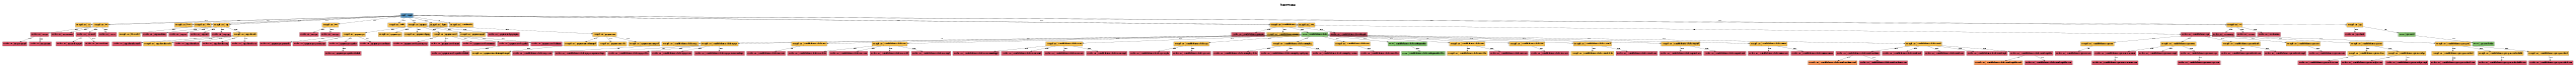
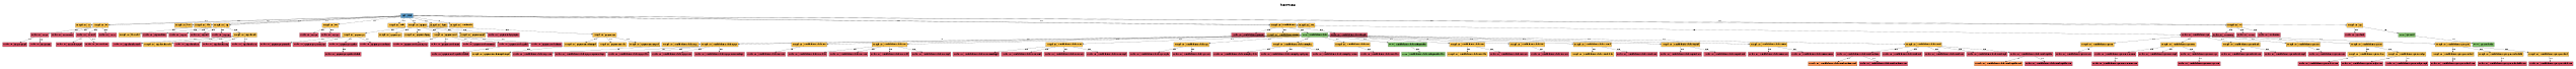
  digraph {
    fontname=Helvetica
    fontsize=36
    label=hermes
    labelloc=t
    rankdir=TB
    splines=line
    node [fillcolor="#db5367" fontname=monospace fontsize=10 shape=record style=filled]
    edge [color="#000000" constraint=true fontname=monospace fontsize=10 style=solid]
-   n1 [fillcolor="#5397c8" label="crate|storage"]
+   n1 [fillcolor="#5397c8" label="crate|hermes"]
    n2 [fillcolor="#f8c04c" label="pub(crate) mod|app"]
    n3 [fillcolor="#f8c04c" label="pub(crate) mod|cli"]
    n4 [fillcolor="#f8c04c" label="pub(crate) mod|errors"]
    n5 [fillcolor="#f8c04c" label="pub(crate) mod|event"]
    n6 [fillcolor="#f8c04c" label="pub(crate) mod|hdf5"]
    n7 [fillcolor="#f8c04c" label="pub(crate) mod|ipfs"]
    n8 [fillcolor="#f8c04c" label="pub(crate) mod|logger"]
    n9 [fillcolor="#f8c04c" label="pub(crate) mod|packaging"]
    n10 [fillcolor="#f8c04c" label="pub(crate) mod|reactor"]
    n11 [fillcolor="#f8c04c" label="pub(crate) mod|runtime_context"]
    n12 [fillcolor="#f8c04c" label="pub(crate) mod|runtime_extensions"]
    n13 [fillcolor="#f8c04c" label="pub(crate) mod|utils"]
    n14 [fillcolor="#f8c04c" label="pub(crate) mod|vfs"]
    n15 [fillcolor="#f8c04c" label="pub(crate) mod|wasm"]
    n16 [label="pub(self) mod|cli::app"]
    n17 [label="pub(self) mod|cli::build_info"]
    n18 [label="pub(self) mod|cli::module"]
    n19 [label="pub(self) mod|cli::run"]
    n20 [label="pub(self) mod|cli::app::package"]
    n21 [label="pub(self) mod|cli::app::sign"]
    n22 [label="pub(self) mod|cli::module::package"]
    n23 [label="pub(self) mod|cli::module::sign"]
    n24 [fillcolor="#f8c04c" label="pub(crate) mod|event::queue"]
    n25 [label="pub(self) mod|hdf5::compression"]
    n26 [label="pub(self) mod|hdf5::dir"]
    n27 [label="pub(self) mod|hdf5::file"]
    n28 [label="pub(self) mod|hdf5::path"]
    n29 [fillcolor="#f8c04c" label="pub(crate) mod|hdf5::resources"]
    n30 [label="pub(self) mod|hdf5::resources::builder"]
    n31 [fillcolor="#f8c04c" label="pub(crate) mod|hdf5::resources::bytes"]
    n32 [label="pub(self) mod|hdf5::resources::fs"]
    n33 [label="pub(self) mod|hdf5::resources::hdf5"]
    n34 [label="pub(self) mod|hdf5::resources::uri"]
    n35 [label="pub(self) mod|ipfs::api"]
    n36 [label="pub(self) mod|ipfs::task"]
    n37 [fillcolor="#f8c04c" label="pub(crate) mod|packaging::app"]
    n38 [fillcolor="#f8c04c" label="pub(crate) mod|packaging::hash"]
    n39 [fillcolor="#f8c04c" label="pub(crate) mod|packaging::metadata"]
    n40 [fillcolor="#f8c04c" label="pub(crate) mod|packaging::module"]
    n41 [fillcolor="#f8c04c" label="pub(crate) mod|packaging::package"]
    n42 [label="pub(self) mod|packaging::schema_validation"]
    n43 [fillcolor="#f8c04c" label="pub(crate) mod|packaging::sign"]
    n44 [label="pub(self) mod|packaging::app::app_builder"]
    n45 [label="pub(self) mod|packaging::app::author_payload"]
    n46 [label="pub(self) mod|packaging::app::manifest"]
    n47 [label="pub(self) mod|packaging::app::module_info"]
    n48 [label="pub(self) mod|packaging::app::manifest::serde_def"]
    n49 [label="pub(self) mod|packaging::module::author_payload"]
    n50 [label="pub(self) mod|packaging::module::config"]
    n51 [label="pub(self) mod|packaging::module::config_info"]
    n52 [label="pub(self) mod|packaging::module::manifest"]
    n53 [label="pub(self) mod|packaging::module::settings"]
    n54 [label="pub(self) mod|packaging::module::manifest::serde_def"]
    n55 [fillcolor="#f8c04c" label="pub(crate) mod|packaging::sign::certificate"]
    n56 [fillcolor="#f8c04c" label="pub(crate) mod|packaging::sign::keys"]
    n57 [fillcolor="#f8c04c" label="pub(crate) mod|packaging::sign::signature"]
    n58 [fillcolor="#f8c04c" label="pub(crate) mod|packaging::sign::certificate::storage"]
    n59 [label="pub(self) mod|runtime_extensions::app_config"]
    n60 [fillcolor="#f8c04c" label="pub(crate) mod|runtime_extensions::bindings"]
    n61 [fillcolor="#81c169" label="pub mod|runtime_extensions::hermes"]
    n62 [label="pub(self) mod|runtime_extensions::resource_manager"]
    n63 [label="pub(self) mod|runtime_extensions::wasi"]
    n64 [fillcolor="#f8c04c" label="pub(crate) mod|runtime_extensions::hermes::binary"]
    n65 [fillcolor="#f8c04c" label="pub(crate) mod|runtime_extensions::hermes::cardano"]
    n66 [fillcolor="#f8c04c" label="pub(crate) mod|runtime_extensions::hermes::cbor"]
    n67 [fillcolor="#f8c04c" label="pub(crate) mod|runtime_extensions::hermes::cron"]
    n68 [fillcolor="#f8c04c" label="pub(crate) mod|runtime_extensions::hermes::crypto"]
    n69 [fillcolor="#f8c04c" label="pub(crate) mod|runtime_extensions::hermes::hash"]
    n70 [fillcolor="#f8c04c" label="pub(crate) mod|runtime_extensions::hermes::http_gateway"]
    n71 [fillcolor="#f8c04c" label="pub(crate) mod|runtime_extensions::hermes::init"]
    n72 [fillcolor="#81c169" label="pub mod|runtime_extensions::hermes::integration_test"]
    n73 [fillcolor="#f8c04c" label="pub(crate) mod|runtime_extensions::hermes::ipfs"]
    n74 [fillcolor="#f8c04c" label="pub(crate) mod|runtime_extensions::hermes::json"]
    n75 [fillcolor="#f8c04c" label="pub(crate) mod|runtime_extensions::hermes::kv_store"]
    n76 [fillcolor="#f8c04c" label="pub(crate) mod|runtime_extensions::hermes::localtime"]
    n77 [fillcolor="#f8c04c" label="pub(crate) mod|runtime_extensions::hermes::logging"]
    n78 [fillcolor="#f8c04c" label="pub(crate) mod|runtime_extensions::hermes::sqlite"]
    n79 [label="pub(self) mod|runtime_extensions::hermes::binary::host"]
    n80 [label="pub(self) mod|runtime_extensions::hermes::cardano::chain_follower_task"]
    n81 [label="pub(self) mod|runtime_extensions::hermes::cardano::event"]
    n82 [label="pub(self) mod|runtime_extensions::hermes::cardano::host"]
    n83 [label="pub(self) mod|runtime_extensions::hermes::cardano::tokio_runtime_task"]
    n84 [label="pub(self) mod|runtime_extensions::hermes::cbor::host"]
    n85 [label="pub(self) mod|runtime_extensions::hermes::cron::event"]
    n86 [label="pub(self) mod|runtime_extensions::hermes::cron::host"]
    n87 [label="pub(self) mod|runtime_extensions::hermes::cron::queue"]
    n88 [label="pub(self) mod|runtime_extensions::hermes::cron::state"]
    n89 [label="pub(self) mod|runtime_extensions::hermes::crypto::bip32_ed25519"]
    n90 [label="pub(self) mod|runtime_extensions::hermes::crypto::bip39"]
    n91 [label="pub(self) mod|runtime_extensions::hermes::crypto::host"]
    n92 [label="pub(self) mod|runtime_extensions::hermes::crypto::state"]
    n93 [label="pub(self) mod|runtime_extensions::hermes::hash::blake2b"]
    n94 [label="pub(self) mod|runtime_extensions::hermes::hash::host"]
    n95 [label="pub(self) mod|runtime_extensions::hermes::http_gateway::event"]
    n96 [label="pub(self) mod|runtime_extensions::hermes::http_gateway::gateway_task"]
    n97 [label="pub(self) mod|runtime_extensions::hermes::http_gateway::routing"]
    n98 [label="pub(self) mod|runtime_extensions::hermes::init::event"]
    n99 [fillcolor="#81c169" label="pub mod|runtime_extensions::hermes::integration_test::event"]
    n100 [fillcolor="#f8c04c" label="pub(crate) mod|runtime_extensions::hermes::ipfs::event"]
    n101 [label="pub(self) mod|runtime_extensions::hermes::ipfs::host"]
    n102 [label="pub(self) mod|runtime_extensions::hermes::json::host"]
    n103 [fillcolor="#f8c04c" label="pub(crate) mod|runtime_extensions::hermes::kv_store::event"]
    n104 [label="pub(self) mod|runtime_extensions::hermes::kv_store::host"]
    n105 [label="pub(self) mod|runtime_extensions::hermes::localtime::host"]
    n106 [label="pub(self) mod|runtime_extensions::hermes::localtime::time"]
    n107 [label="pub(self) mod|runtime_extensions::hermes::logging::host"]
    n108 [label="pub(self) mod|runtime_extensions::hermes::logging::log_msg"]
    n109 [label="pub(self) mod|runtime_extensions::hermes::sqlite::connection"]
    n110 [label="pub(self) mod|runtime_extensions::hermes::sqlite::core"]
    n111 [label="pub(self) mod|runtime_extensions::hermes::sqlite::host"]
    n112 [label="pub(self) mod|runtime_extensions::hermes::sqlite::state"]
    n113 [label="pub(self) mod|runtime_extensions::hermes::sqlite::statement"]
    n114 [fillcolor="#fe9454" label="pub(super) mod|runtime_extensions::hermes::sqlite::connection::core"]
    n115 [label="pub(self) mod|runtime_extensions::hermes::sqlite::connection::host"]
    n116 [fillcolor="#fe9454" label="pub(super) mod|runtime_extensions::hermes::sqlite::statement::core"]
    n117 [label="pub(self) mod|runtime_extensions::hermes::sqlite::statement::host"]
    n118 [fillcolor="#f8c04c" label="pub(crate) mod|runtime_extensions::wasi::cli"]
    n119 [fillcolor="#f8c04c" label="pub(crate) mod|runtime_extensions::wasi::clocks"]
    n120 [fillcolor="#f8c04c" label="pub(crate) mod|runtime_extensions::wasi::filesystem"]
    n121 [fillcolor="#f8c04c" label="pub(crate) mod|runtime_extensions::wasi::http"]
    n122 [fillcolor="#f8c04c" label="pub(crate) mod|runtime_extensions::wasi::io"]
    n123 [fillcolor="#f8c04c" label="pub(crate) mod|runtime_extensions::wasi::random"]
    n124 [label="pub(self) mod|runtime_extensions::wasi::cli::host"]
    n125 [label="pub(self) mod|runtime_extensions::wasi::clocks::monotonic"]
    n126 [label="pub(self) mod|runtime_extensions::wasi::clocks::state"]
    n127 [label="pub(self) mod|runtime_extensions::wasi::clocks::wall"]
    n128 [label="pub(self) mod|runtime_extensions::wasi::clocks::monotonic::host"]
    n129 [label="pub(self) mod|runtime_extensions::wasi::clocks::wall::host"]
    n130 [label="pub(self) mod|runtime_extensions::wasi::filesystem::host"]
    n131 [label="pub(self) mod|runtime_extensions::wasi::filesystem::state"]
    n132 [label="pub(self) mod|runtime_extensions::wasi::http::host"]
    n133 [fillcolor="#f8c04c" label="pub(crate) mod|runtime_extensions::wasi::io::error"]
    n134 [fillcolor="#f8c04c" label="pub(crate) mod|runtime_extensions::wasi::io::streams"]
    n135 [label="pub(self) mod|runtime_extensions::wasi::io::error::host"]
    n136 [label="pub(self) mod|runtime_extensions::wasi::io::streams::host"]
    n137 [label="pub(self) mod|runtime_extensions::wasi::io::streams::state"]
    n138 [fillcolor="#f8c04c" label="pub(crate) mod|runtime_extensions::wasi::random::insecure"]
    n139 [fillcolor="#f8c04c" label="pub(crate) mod|runtime_extensions::wasi::random::insecure_seed"]
    n140 [fillcolor="#f8c04c" label="pub(crate) mod|runtime_extensions::wasi::random::secure"]
    n141 [label="pub(self) mod|runtime_extensions::wasi::random::insecure::host"]
    n142 [label="pub(self) mod|runtime_extensions::wasi::random::insecure_seed::host"]
    n143 [label="pub(self) mod|runtime_extensions::wasi::random::secure::host"]
    n144 [label="pub(self) mod|vfs::bootstrap"]
    n145 [label="pub(self) mod|vfs::ipfs"]
    n146 [label="pub(self) mod|vfs::permission"]
    n147 [label="pub(self) mod|wasm::engine"]
    n148 [fillcolor="#81c169" label="pub mod|wasm::module"]
    n149 [fillcolor="#81c169" label="pub mod|wasm::module::bench"]
    n1 -> n2 [label=owns]
    n1 -> n3 [label=owns]
    n1 -> n4 [label=owns]
    n1 -> n5 [label=owns]
    n1 -> n6 [label=owns]
    n1 -> n7 [label=owns]
    n1 -> n8 [label=owns]
    n1 -> n9 [label=owns]
    n1 -> n10 [label=owns]
    n1 -> n11 [label=owns]
    n1 -> n12 [label=owns]
    n1 -> n13 [label=owns]
    n1 -> n14 [label=owns]
    n1 -> n15 [label=owns]
    n3 -> n16 [label=owns]
    n3 -> n17 [label=owns]
    n3 -> n18 [label=owns]
    n3 -> n19 [label=owns]
    n5 -> n24 [label=owns]
    n6 -> n25 [label=owns]
    n6 -> n26 [label=owns]
    n6 -> n27 [label=owns]
    n6 -> n28 [label=owns]
    n6 -> n29 [label=owns]
    n7 -> n35 [label=owns]
    n7 -> n36 [label=owns]
    n9 -> n37 [label=owns]
    n9 -> n38 [label=owns]
    n9 -> n39 [label=owns]
    n9 -> n40 [label=owns]
    n9 -> n41 [label=owns]
    n9 -> n42 [label=owns]
    n9 -> n43 [label=owns]
    n12 -> n59 [label=owns]
    n12 -> n60 [label=owns]
    n12 -> n61 [label=owns]
    n12 -> n62 [label=owns]
    n12 -> n63 [label=owns]
    n14 -> n144 [label=owns]
    n14 -> n145 [label=owns]
    n14 -> n146 [label=owns]
    n15 -> n147 [label=owns]
    n15 -> n148 [label=owns]
    n16 -> n20 [label=owns]
    n16 -> n21 [label=owns]
    n18 -> n22 [label=owns]
    n18 -> n23 [label=owns]
    n29 -> n30 [label=owns]
    n29 -> n31 [label=owns]
    n29 -> n32 [label=owns]
    n29 -> n33 [label=owns]
    n29 -> n34 [label=owns]
    n37 -> n44 [label=owns]
    n37 -> n45 [label=owns]
    n37 -> n46 [label=owns]
    n37 -> n47 [label=owns]
    n40 -> n49 [label=owns]
    n40 -> n50 [label=owns]
    n40 -> n51 [label=owns]
    n40 -> n52 [label=owns]
    n40 -> n53 [label=owns]
    n43 -> n55 [label=owns]
    n43 -> n56 [label=owns]
    n43 -> n57 [label=owns]
    n46 -> n48 [label=owns]
    n52 -> n54 [label=owns]
    n55 -> n58 [label=owns]
    n61 -> n64 [label=owns]
    n61 -> n65 [label=owns]
    n61 -> n66 [label=owns]
    n61 -> n67 [label=owns]
    n61 -> n68 [label=owns]
    n61 -> n69 [label=owns]
    n61 -> n70 [label=owns]
    n61 -> n71 [label=owns]
    n61 -> n72 [label=owns]
    n61 -> n73 [label=owns]
    n61 -> n74 [label=owns]
    n61 -> n75 [label=owns]
    n61 -> n76 [label=owns]
    n61 -> n77 [label=owns]
    n61 -> n78 [label=owns]
    n63 -> n118 [label=owns]
    n63 -> n119 [label=owns]
    n63 -> n120 [label=owns]
    n63 -> n121 [label=owns]
    n63 -> n122 [label=owns]
    n63 -> n123 [label=owns]
    n64 -> n79 [label=owns]
    n65 -> n80 [label=owns]
    n65 -> n81 [label=owns]
    n65 -> n82 [label=owns]
    n65 -> n83 [label=owns]
    n66 -> n84 [label=owns]
    n67 -> n85 [label=owns]
    n67 -> n86 [label=owns]
    n67 -> n87 [label=owns]
    n67 -> n88 [label=owns]
    n68 -> n89 [label=owns]
    n68 -> n90 [label=owns]
    n68 -> n91 [label=owns]
    n68 -> n92 [label=owns]
    n69 -> n93 [label=owns]
    n69 -> n94 [label=owns]
    n70 -> n95 [label=owns]
    n70 -> n96 [label=owns]
    n70 -> n97 [label=owns]
    n71 -> n98 [label=owns]
    n72 -> n99 [label=owns]
    n73 -> n100 [label=owns]
    n73 -> n101 [label=owns]
    n74 -> n102 [label=owns]
    n75 -> n103 [label=owns]
    n75 -> n104 [label=owns]
    n76 -> n105 [label=owns]
    n76 -> n106 [label=owns]
    n77 -> n107 [label=owns]
    n77 -> n108 [label=owns]
    n78 -> n109 [label=owns]
    n78 -> n110 [label=owns]
    n78 -> n111 [label=owns]
    n78 -> n112 [label=owns]
    n78 -> n113 [label=owns]
    n109 -> n114 [label=owns]
    n109 -> n115 [label=owns]
    n113 -> n116 [label=owns]
    n113 -> n117 [label=owns]
    n118 -> n124 [label=owns]
    n119 -> n125 [label=owns]
    n119 -> n126 [label=owns]
    n119 -> n127 [label=owns]
    n120 -> n130 [label=owns]
    n120 -> n131 [label=owns]
    n121 -> n132 [label=owns]
    n122 -> n133 [label=owns]
    n122 -> n134 [label=owns]
    n123 -> n138 [label=owns]
    n123 -> n139 [label=owns]
    n123 -> n140 [label=owns]
    n125 -> n128 [label=owns]
    n127 -> n129 [label=owns]
    n133 -> n135 [label=owns]
    n134 -> n136 [label=owns]
    n134 -> n137 [label=owns]
    n138 -> n141 [label=owns]
    n139 -> n142 [label=owns]
    n140 -> n143 [label=owns]
    n148 -> n149 [label=owns]
  }
